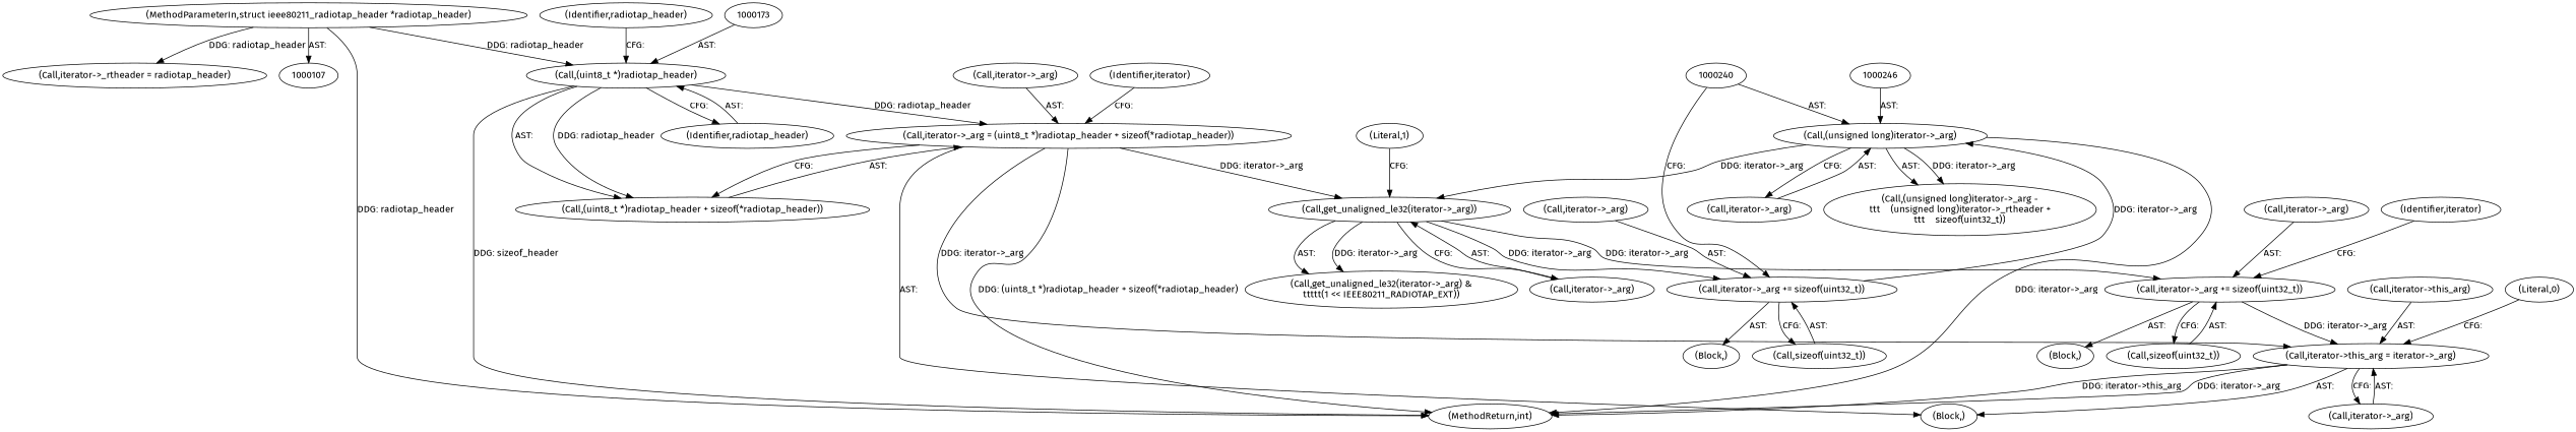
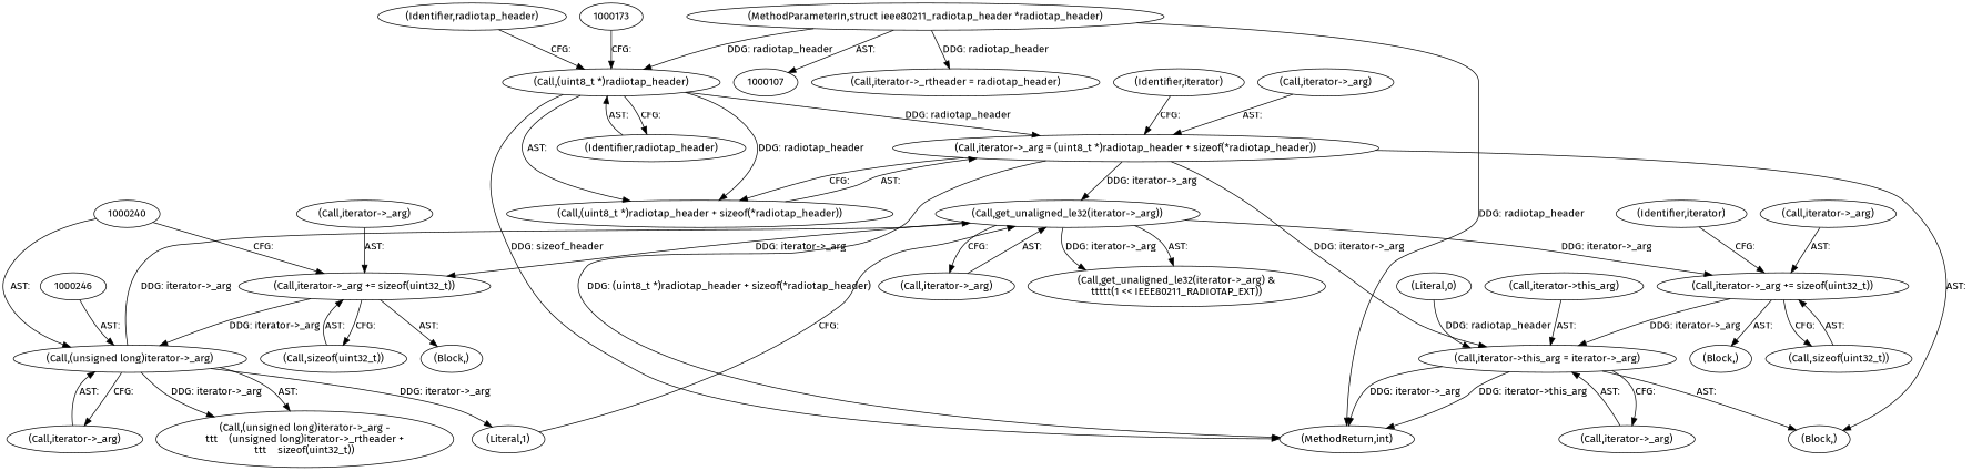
  digraph {
    fontname="Fira Sans"
    node [fontname="Fira Sans"]
    edge [fontname="Fira Sans"]
    n1 [label="(Call,iterator->_arg += sizeof(uint32_t))"]
    n2 [label="(Call,iterator->this_arg = iterator->_arg)"]
    n3 [label="(Call,sizeof(uint32_t))"]
    n4 [label="(Block,)"]
    n5 [label="(MethodReturn,int)"]
    n6 [label="(Block,)"]
    n7 [label="(Call,iterator->_arg)"]
    n8 [label="(Call,get_unaligned_le32(iterator->_arg))"]
    n9 [label="(Call,iterator->_arg += sizeof(uint32_t))"]
    n10 [label="(Call,get_unaligned_le32(iterator->_arg) &\n\t\t\t\t\t(1 << IEEE80211_RADIOTAP_EXT))"]
    n11 [label="(Call,iterator->_arg)"]
    n12 [label="(Call,(unsigned long)iterator->_arg)"]
    n13 [label="(Call,sizeof(uint32_t))"]
    n14 [label="(Block,)"]
    n15 [label="(Call,iterator->_arg = (uint8_t *)radiotap_header + sizeof(*radiotap_header))"]
    n16 [label="(Call,(uint8_t *)radiotap_header + sizeof(*radiotap_header))"]
    n17 [label="(Call,(uint8_t *)radiotap_header)"]
    n18 [label="(Identifier,radiotap_header)"]
    n19 [label="(MethodParameterIn,struct ieee80211_radiotap_header *radiotap_header)"]
    n20 [label="(Call,iterator->_rtheader = radiotap_header)"]
    1000107
    n22 [label="(Call,iterator->_arg)"]
    n23 [label="(Call,(unsigned long)iterator->_arg -\n\t\t\t    (unsigned long)iterator->_rtheader +\n\t\t\t    sizeof(uint32_t))"]
    n24 [label="(Literal,1)"]
    n25 [label="(Identifier,radiotap_header)"]
    n26 [label="(Call,iterator->this_arg)"]
    n27 [label="(Call,iterator->_arg)"]
    n28 [label="(Call,iterator->_arg)"]
    n29 [label="(Call,iterator->_arg)"]
    n30 [label="(Identifier,iterator)"]
    n31 [label="(Identifier,iterator)"]
    n32 [label="(Literal,0)"]
    1000173
    1000240
    1000246
    n1 -> n2 [label="DDG: iterator->_arg"]
    n1 -> n3 [label="CFG: "]
    n1 -> n4 [label="AST: "]
    n2 -> n5 [label="DDG: iterator->this_arg"]
    n2 -> n5 [label="DDG: iterator->_arg"]
    n2 -> n6 [label="AST: "]
    n2 -> n7 [label="CFG: "]
    n3 -> n1 [label="AST: "]
    n7 -> n2 [label="AST: "]
    n8 -> n1 [label="DDG: iterator->_arg"]
    n8 -> n9 [label="DDG: iterator->_arg"]
    n8 -> n10 [label="AST: "]
    n8 -> n10 [label="DDG: iterator->_arg"]
    n8 -> n11 [label="CFG: "]
    n9 -> n12 [label="DDG: iterator->_arg"]
    n9 -> n13 [label="CFG: "]
    n9 -> n14 [label="AST: "]
    n11 -> n8 [label="AST: "]
-   n12 -> n5 [label="DDG: iterator->_arg"]
+   n12 -> n24 [label="DDG: iterator->_arg"]
    n12 -> n8 [label="DDG: iterator->_arg"]
    n12 -> n22 [label="CFG: "]
    n12 -> n23 [label="AST: "]
    n12 -> n23 [label="DDG: iterator->_arg"]
    n13 -> n9 [label="AST: "]
    n15 -> n2 [label="DDG: iterator->_arg"]
    n15 -> n5 [label="DDG: (uint8_t *)radiotap_header + sizeof(*radiotap_header)"]
    n15 -> n6 [label="AST: "]
    n15 -> n8 [label="DDG: iterator->_arg"]
    n15 -> n16 [label="CFG: "]
    n16 -> n15 [label="AST: "]
    n17 -> n5 [label="DDG: sizeof_header"]
    n17 -> n15 [label="DDG: radiotap_header"]
    n17 -> n16 [label="AST: "]
    n17 -> n16 [label="DDG: radiotap_header"]
    n17 -> n18 [label="CFG: "]
    n18 -> n17 [label="AST: "]
    n19 -> n5 [label="DDG: radiotap_header"]
    n19 -> n17 [label="DDG: radiotap_header"]
    n19 -> n20 [label="DDG: radiotap_header"]
    n19 -> 1000107 [label="AST: "]
    n22 -> n12 [label="AST: "]
    n24 -> n8 [label="CFG: "]
    n25 -> n17 [label="CFG: "]
    n26 -> n2 [label="AST: "]
    n27 -> n15 [label="AST: "]
    n28 -> n1 [label="AST: "]
    n29 -> n9 [label="AST: "]
    n30 -> n15 [label="CFG: "]
    n31 -> n1 [label="CFG: "]
-   n32 -> n2 [label="CFG: "]
-   1000173 -> n17 [label="AST: "]
+   n32 -> n2 [label="DDG: radiotap_header"]
+   1000173 -> n17 [label="CFG: "]
    1000240 -> n9 [label="CFG: "]
    1000240 -> n12 [label="AST: "]
    1000246 -> n12 [label="AST: "]
  }
